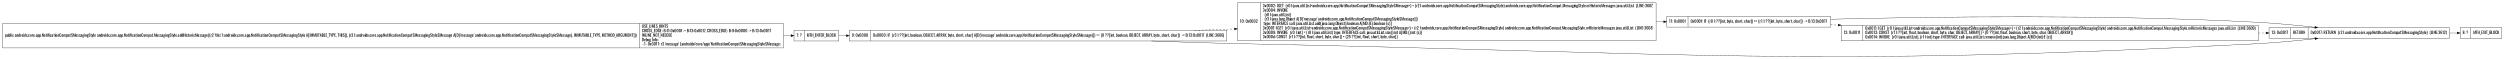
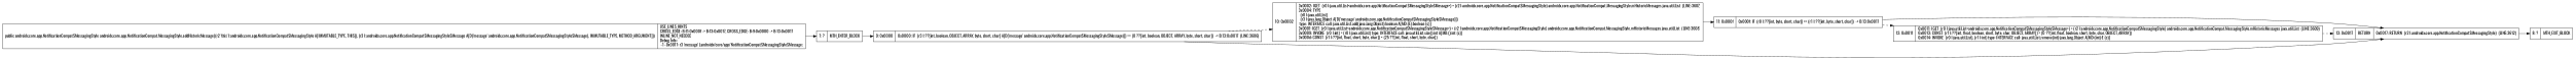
  digraph {
    fontname=Oswald
    rankdir=LR
    node [fontname=Oswald shape=record]
    edge [fontname=Oswald]
    n1 [label="{7\:\ ?|MTH_ENTER_BLOCK\l}"]
    n2 [label="{9\:\ 0x0000|0x0000: IF  (r3 I:??[int, boolean, OBJECT, ARRAY, byte, short, char] A[D('message' androidx.core.app.NotificationCompat$MessagingStyle$Message)]) == (0 ??[int, boolean, OBJECT, ARRAY, byte, short, char])  \-\> B:13:0x0017  (LINE:3606)\l}"]
-   n3 [label="{10\:\ 0x0002|0x0002: IGET  (r0 I:java.util.List\<androidx.core.app.NotificationCompat$MessagingStyle$Message\>) = (r2 I:androidx.core.app.NotificationCompat$MessagingStyle) androidx.core.app.NotificationCompat.MessagingStyle.mHistoricMessages java.util.List  (LINE:3607)\l0x0004: INVOKE  \l  (r0 I:java.util.List)\l  (r3 I:java.lang.Object A[D('message' androidx.core.app.NotificationCompat$MessagingStyle$Message)])\l type: INTERFACE call: java.util.List.add(java.lang.Object):boolean A[MD:(E):boolean (c)]\l0x0007: IGET  (r0 I:java.util.List\<androidx.core.app.NotificationCompat$MessagingStyle$Message\>) = (r2 I:androidx.core.app.NotificationCompat$MessagingStyle) androidx.core.app.NotificationCompat.MessagingStyle.mHistoricMessages java.util.List  (LINE:3608)\l0x0009: INVOKE  (r0 I:int) = (r0 I:java.util.List) type: INTERFACE call: java.util.List.size():int A[MD:():int (c)]\l0x000d: CONST  (r1 I:??[int, float, short, byte, char]) = (25 ??[int, float, short, byte, char]) \l}"]
+   n3 [label="{10\:\ 0x0002|0x0002: IGET  (r0 I:java.util.List\<androidx.core.app.NotificationCompat$MessagingStyle$Message\>) = (r2 I:androidx.core.app.NotificationCompat$MessagingStyle) androidx.core.app.NotificationCompat.MessagingStyle.mHistoricMessages java.util.List  (LINE:3607)\l0x0004: TYPE  \l  (r0 I:java.util.List)\l  (r3 I:java.lang.Object A[D('message' androidx.core.app.NotificationCompat$MessagingStyle$Message)])\l type: INTERFACE call: java.util.List.add(java.lang.Object):boolean A[MD:(E):boolean (c)]\l0x0007: IGET  (r0 I:java.util.List\<androidx.core.app.NotificationCompat$MessagingStyle$Message\>) = (r2 I:androidx.core.app.NotificationCompat$MessagingStyle) androidx.core.app.NotificationCompat.MessagingStyle.mHistoricMessages java.util.List  (LINE:3608)\l0x0009: INVOKE  (r0 I:int) = (r0 I:java.util.List) type: INTERFACE call: java.util.List.size():int A[MD:():int (c)]\l0x000d: CONST  (r1 I:??[int, float, short, byte, char]) = (25 ??[int, float, short, byte, char]) \l}"]
    n4 [label="{13\:\ 0x0017|RETURN\l|0x0017: RETURN  (r2 I:androidx.core.app.NotificationCompat$MessagingStyle)  (LINE:3612)\l}"]
    n5 [label="{11\:\ 0x000f|0x000f: IF  (r0 I:??[int, byte, short, char]) \<= (r1 I:??[int, byte, short, char])  \-\> B:13:0x0017 \l}"]
    n6 [label="{8\:\ ?|MTH_EXIT_BLOCK\l}"]
    n7 [label="{12\:\ 0x0011|0x0011: IGET  (r0 I:java.util.List\<androidx.core.app.NotificationCompat$MessagingStyle$Message\>) = (r2 I:androidx.core.app.NotificationCompat$MessagingStyle) androidx.core.app.NotificationCompat.MessagingStyle.mHistoricMessages java.util.List  (LINE:3609)\l0x0013: CONST  (r1 I:??[int, float, boolean, short, byte, char, OBJECT, ARRAY]) = (0 ??[int, float, boolean, short, byte, char, OBJECT, ARRAY]) \l0x0014: INVOKE  (r0 I:java.util.List), (r1 I:int) type: INTERFACE call: java.util.List.remove(int):java.lang.Object A[MD:(int):E (c)]\l}"]
    n8 [label="{public androidx.core.app.NotificationCompat$MessagingStyle androidx.core.app.NotificationCompat.MessagingStyle.addHistoricMessage((r2 'this' I:androidx.core.app.NotificationCompat$MessagingStyle A[IMMUTABLE_TYPE, THIS]), (r3 I:androidx.core.app.NotificationCompat$MessagingStyle$Message A[D('message' androidx.core.app.NotificationCompat$MessagingStyle$Message), IMMUTABLE_TYPE, METHOD_ARGUMENT]))  | USE_LINES_HINTS\lCROSS_EDGE: B:11:0x000f \-\> B:13:0x0017, CROSS_EDGE: B:9:0x0000 \-\> B:13:0x0017\lINLINE_NOT_NEEDED\lDebug Info:\l  \-1 \-0x0017: r3 'message' Landroidx\/core\/app\/NotificationCompat$MessagingStyle$Message;\l}"]
    n1 -> n2
    n2 -> n3 [style=dashed]
    n2 -> n4
    n3 -> n5
    n4 -> n6
    n5 -> n4
    n5 -> n7 [style=dashed]
    n7 -> n4 [style=dashed]
    n8 -> n1
  }
